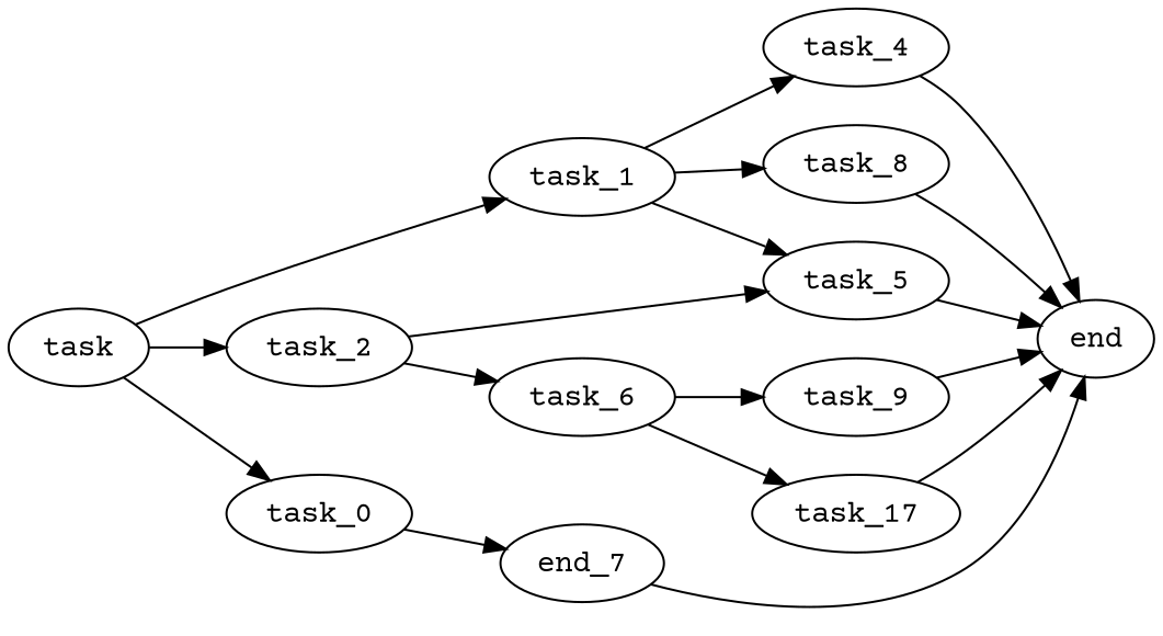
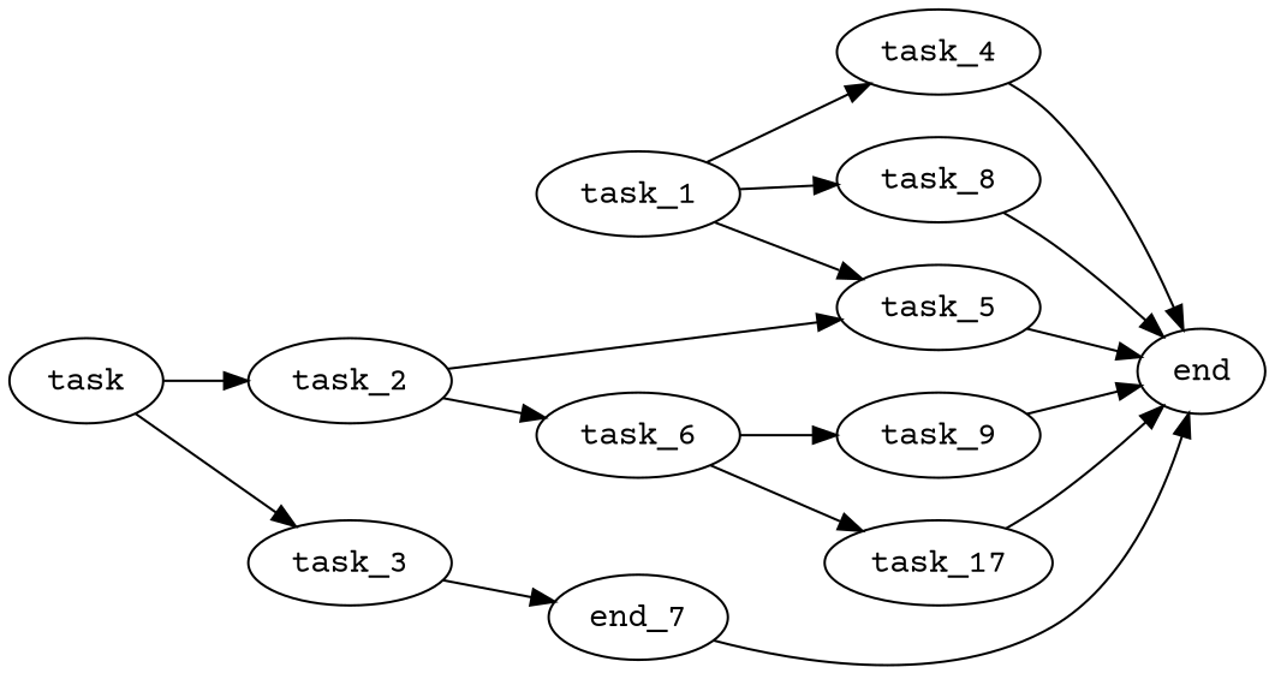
  digraph {
    fontname="Courier Prime"
    rankdir=LR
    node [fontname="Courier Prime"]
    edge [fontname="Courier Prime"]
    n1 [label=task]
    task_1
    task_2
-   task_3 [label=task_0]
+   task_3
    task_4
    task_5
    task_8
    task_6
    n9 [label=end_7]
    end
    task_9
    n12 [label=task_17]
-   n1 -> task_1
    n1 -> task_2
    n1 -> task_3
    task_1 -> task_4
    task_1 -> task_5
    task_1 -> task_8
    task_2 -> task_5
    task_2 -> task_6
    task_3 -> n9
    task_4 -> end
    task_5 -> end
    task_8 -> end
    task_6 -> task_9
    task_6 -> n12
    n9 -> end
    task_9 -> end
    n12 -> end
  }
